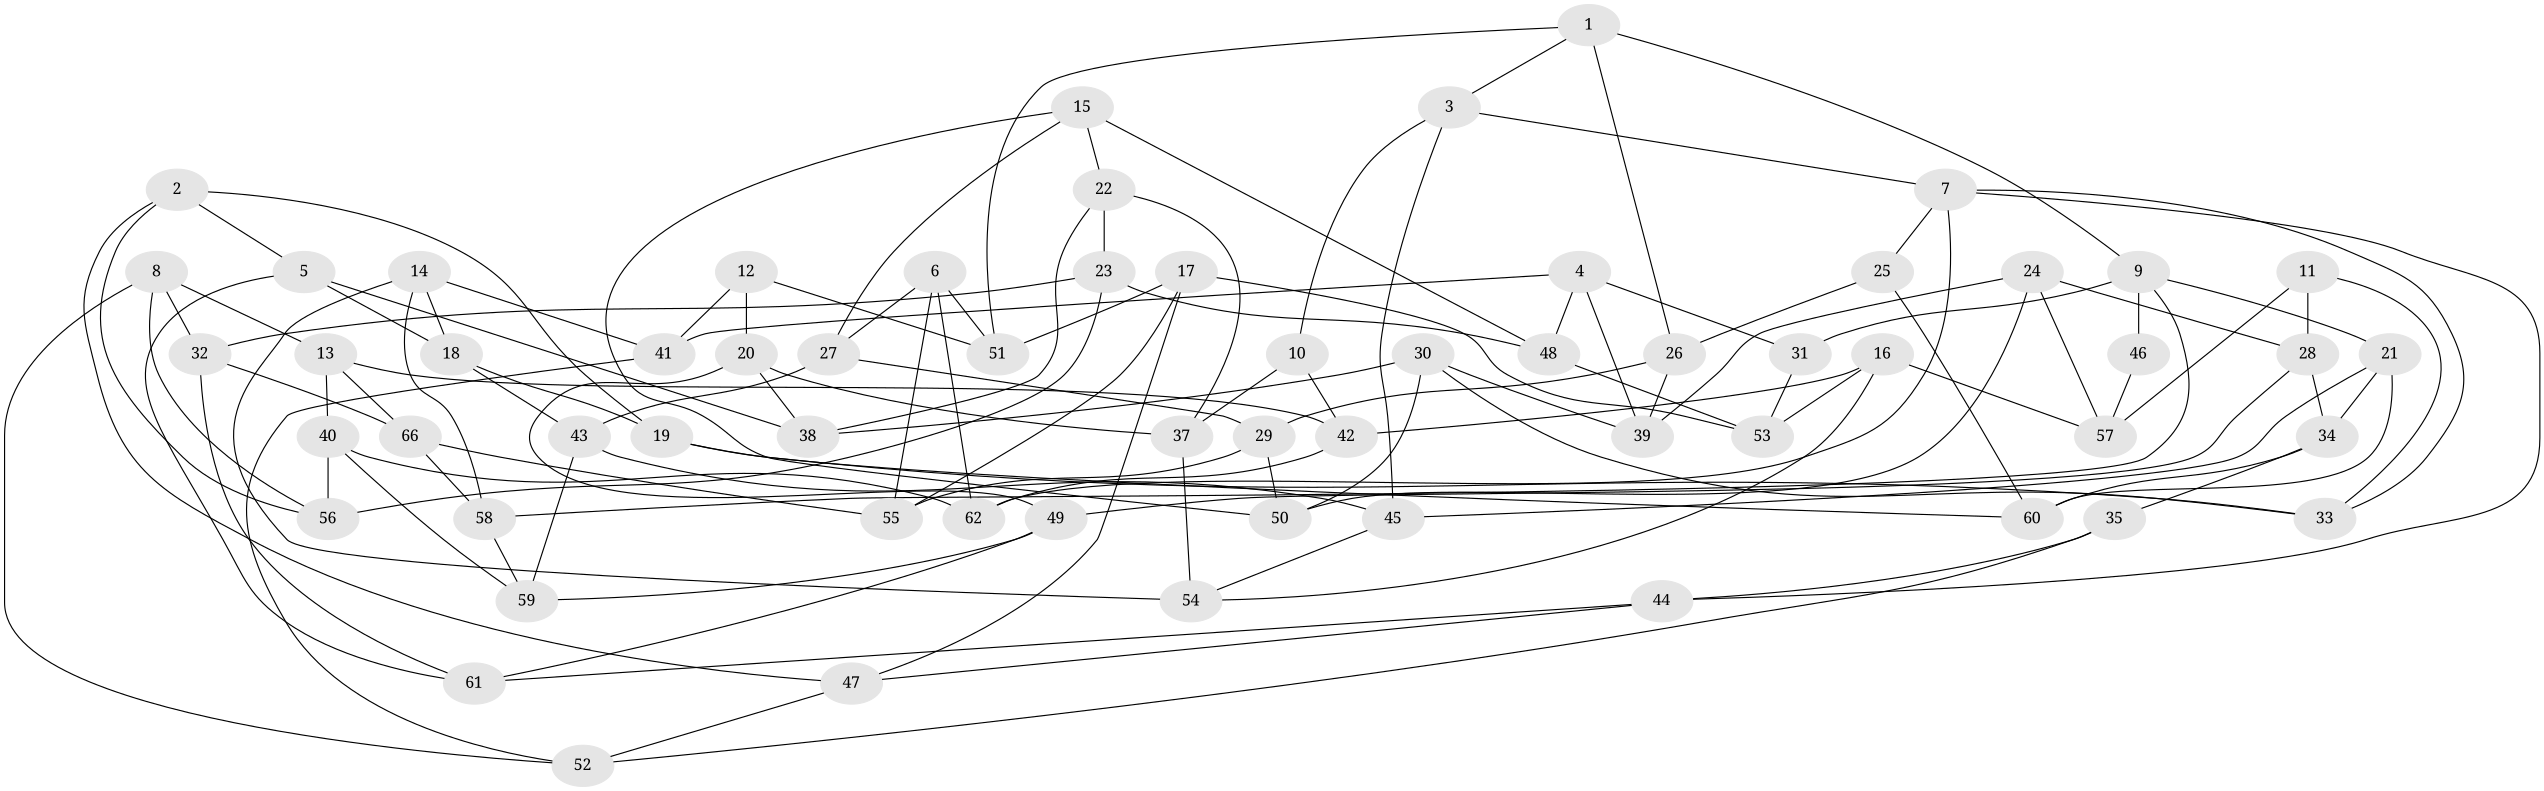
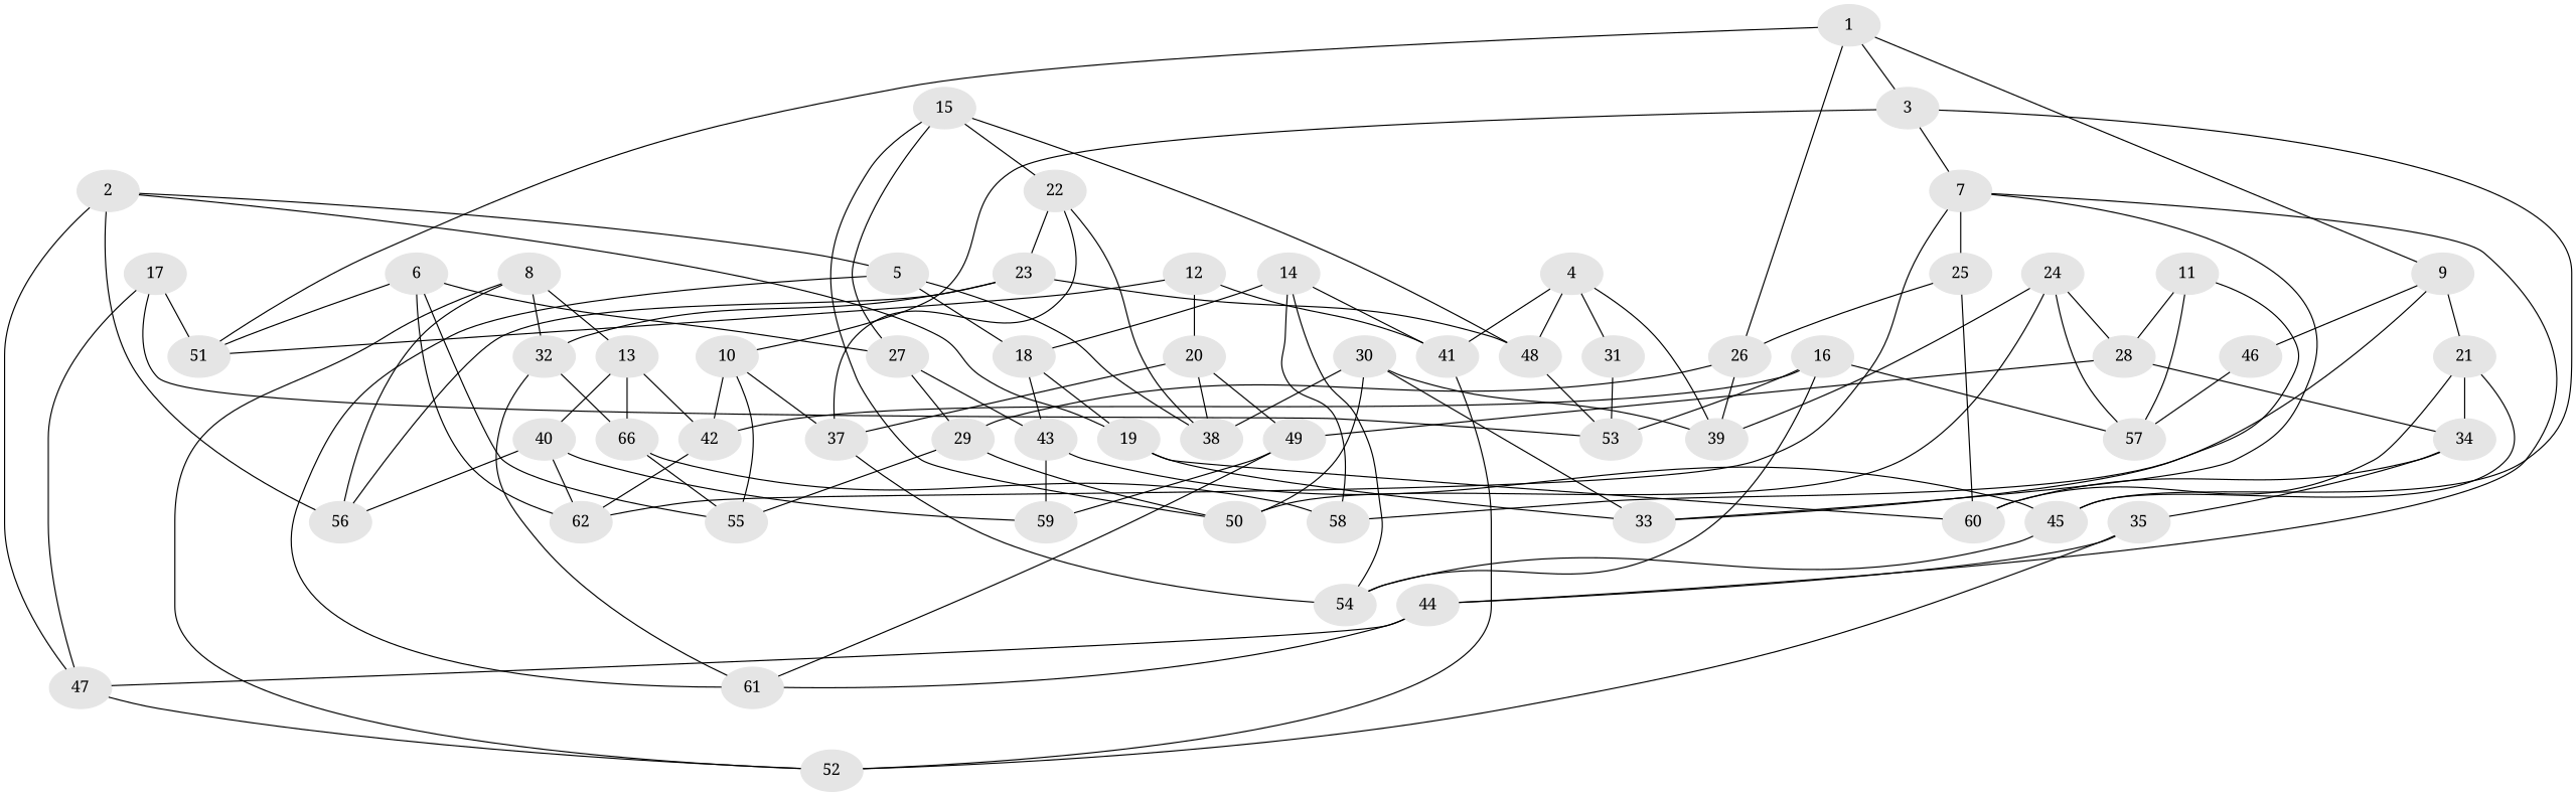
  graph {
    fontname="Noto Serif"
    node [color=gray90 fontname="Noto Serif" style=filled]
    edge [fontname="Noto Serif"]
    1
    3
    9
    26
    51
    7
    10
    45
    31
    21
    46
    58
    39
    29
    2
    5
    19
    47
    56
    18
    38
    61
    33
    60
    52
    62
    25
    44
    37
    42
    54
    4
    41
    48
    53
    43
    6
    27
    55
    8
    13
    32
    n43 [label=66]
    40
    34
    57
    35
    11
    28
    49
    12
    20
    59
    14
    15
    22
    50
    23
    16
    17
    24
    30
    1 -- 3
    1 -- 9
    1 -- 26
    1 -- 51
    3 -- 7
    3 -- 10
    3 -- 45
-   9 -- 31
    9 -- 21
    9 -- 46
    9 -- 58
    26 -- 39
    26 -- 29
    7 -- 33
    7 -- 62
    7 -- 25
    7 -- 44
    10 -- 37
    10 -- 42
    45 -- 54
    31 -- 53
    21 -- 45
    21 -- 60
    21 -- 34
    46 -- 57
-   58 -- 59
    29 -- 55
    29 -- 50
    2 -- 5
    2 -- 19
    2 -- 47
    2 -- 56
    5 -- 18
    5 -- 38
    5 -- 61
    19 -- 33
    19 -- 60
    47 -- 52
    18 -- 19
    18 -- 43
    25 -- 26
    25 -- 60
    44 -- 47
    44 -- 61
    37 -- 54
    42 -- 62
    4 -- 31
    4 -- 39
    4 -- 41
    4 -- 48
    41 -- 52
    48 -- 53
    43 -- 45
    43 -- 59
    6 -- 51
    6 -- 62
    6 -- 27
    6 -- 55
    27 -- 29
    27 -- 43
    8 -- 56
    8 -- 52
    8 -- 13
    8 -- 32
    13 -- 42
    13 -- n43
    13 -- 40
    32 -- 61
    32 -- n43
    n43 -- 58
    n43 -- 55
    40 -- 56
    40 -- 62
    40 -- 59
    34 -- 60
    34 -- 35
    35 -- 52
    35 -- 44
    11 -- 33
    11 -- 57
    11 -- 28
    28 -- 34
    28 -- 49
    49 -- 61
    49 -- 59
    12 -- 51
    12 -- 41
    12 -- 20
    20 -- 38
    20 -- 37
    20 -- 49
    14 -- 58
    14 -- 18
    14 -- 54
    14 -- 41
    15 -- 48
    15 -- 27
    15 -- 22
    15 -- 50
    22 -- 38
    22 -- 37
    22 -- 23
    23 -- 56
    23 -- 48
    23 -- 32
    16 -- 42
    16 -- 54
    16 -- 53
    16 -- 57
    17 -- 51
    17 -- 47
    17 -- 53
-   17 -- 55
+   10 -- 55
    24 -- 39
    24 -- 57
    24 -- 28
    24 -- 50
    30 -- 39
    30 -- 38
    30 -- 33
    30 -- 50
  }
